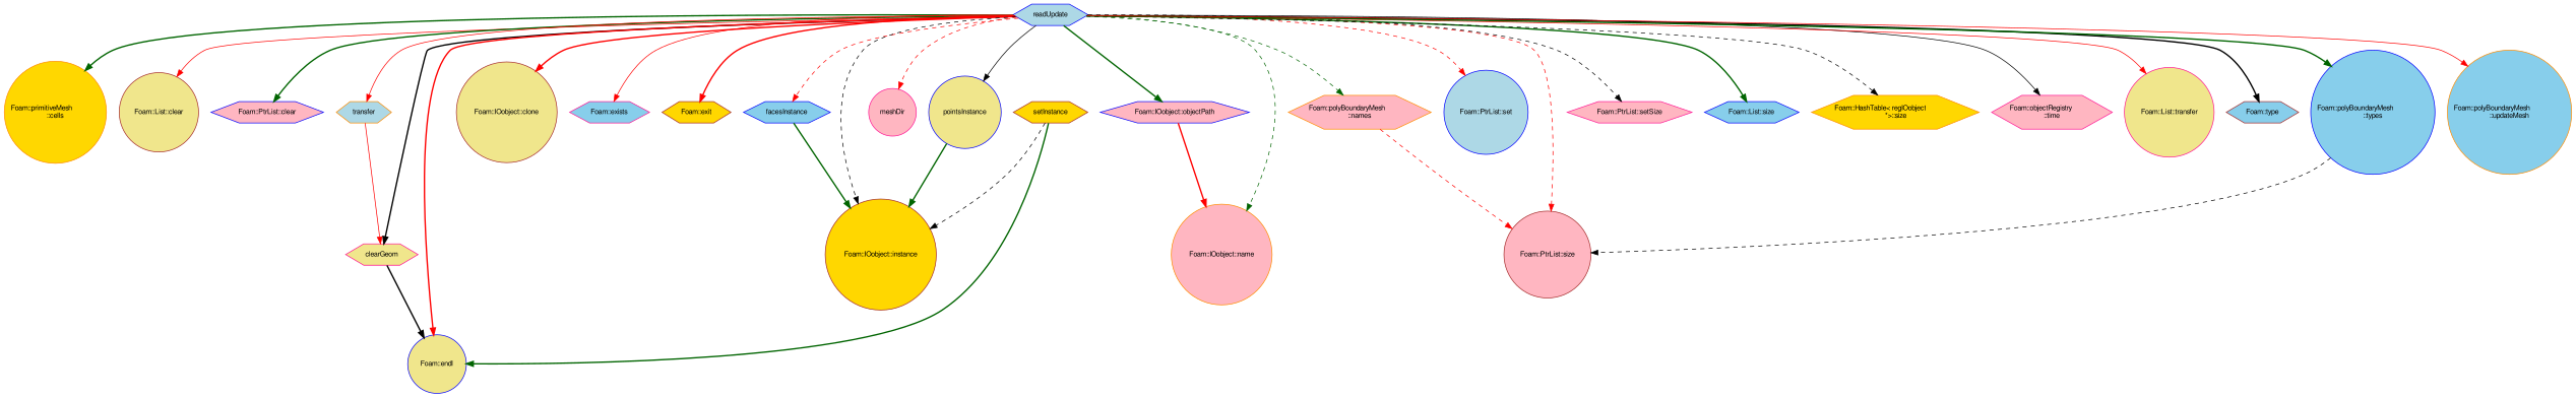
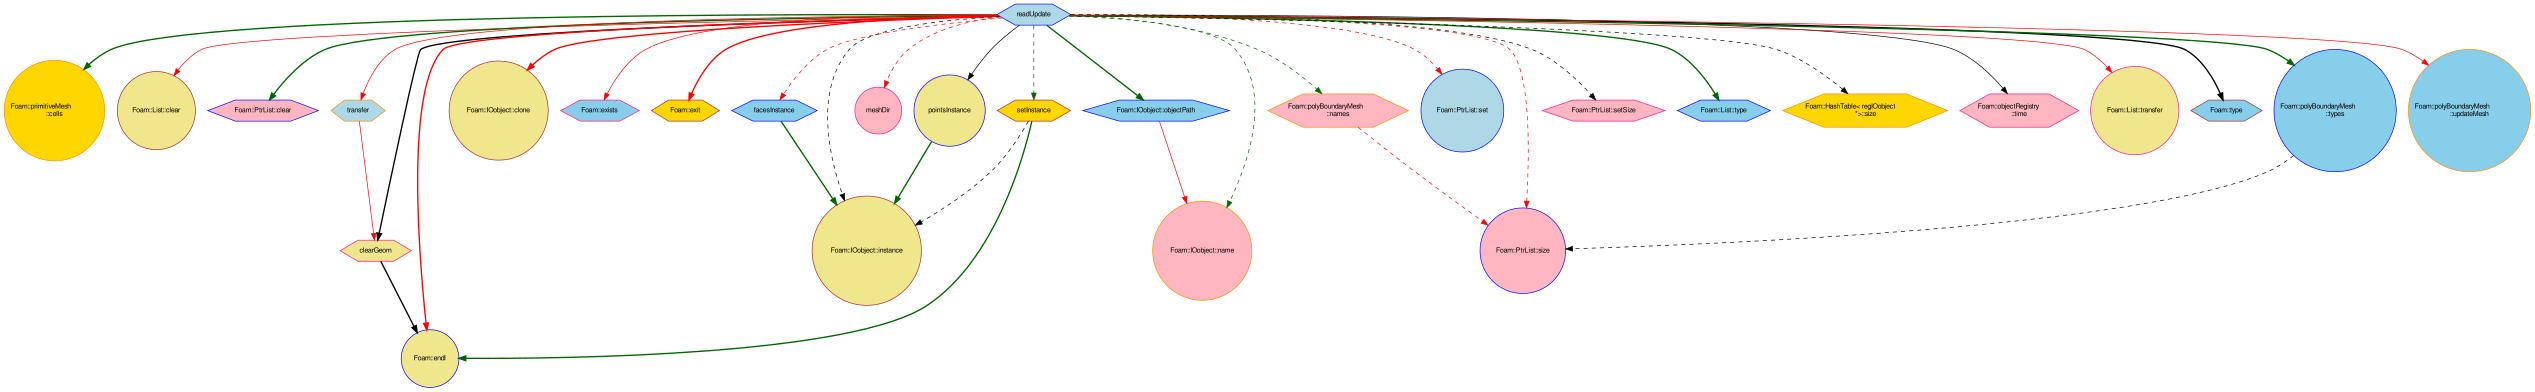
  digraph {
    rankdir=TB
    node [color=blue fillcolor=lightpink fontname=FreeSans fontsize=10 shape=hexagon style=filled]
    edge [color=red fontname=FreeSans fontsize=10 labelfontname=FreeSans labelfontsize=10 style=bold]
    n1 [fillcolor=lightblue fontcolor=black height=0.2 label=readUpdate width=0.4]
    n2 [color=darkorange fillcolor=gold height=0.2 label="Foam::primitiveMesh\l::cells" shape=circle width=0.4]
    n3 [color=brown fillcolor=khaki height=0.2 label="Foam::List::clear" shape=circle width=0.4]
    n4 [height=0.2 label="Foam::PtrList::clear" width=0.4]
    n5 [color=deeppink fillcolor=khaki height=0.2 label=clearGeom width=0.4]
    n6 [fillcolor=khaki height=0.2 label="Foam::endl" shape=circle width=0.4]
    n7 [color=darkorange fillcolor=lightblue height=0.2 label=transfer width=0.4]
    n8 [color=brown fillcolor=khaki height=0.2 label="Foam::IOobject::clone" shape=circle width=0.4]
    n9 [color=deeppink fillcolor=skyblue height=0.2 label="Foam::exists" width=0.4]
    n10 [color=brown fillcolor=gold height=0.2 label="Foam::exit" width=0.4]
    n11 [fillcolor=skyblue height=0.2 label=facesInstance width=0.4]
-   n12 [color=brown fillcolor=gold height=0.2 label="Foam::IOobject::instance" shape=circle width=0.4]
+   n12 [color=brown fillcolor=khaki height=0.2 label="Foam::IOobject::instance" shape=circle width=0.4]
    n13 [color=deeppink height=0.2 label=meshDir shape=circle width=0.4]
    n14 [color=darkorange height=0.2 label="Foam::IOobject::name" shape=circle width=0.4]
    n15 [color=darkorange height=0.2 label="Foam::polyBoundaryMesh\l::names" width=0.4]
-   n16 [color=brown height=0.2 label="Foam::PtrList::size" shape=circle width=0.4]
-   n17 [height=0.2 label="Foam::IOobject::objectPath" width=0.4]
+   n16 [height=0.2 label="Foam::PtrList::size" shape=circle width=0.4]
+   n17 [fillcolor=skyblue height=0.2 label="Foam::IOobject::objectPath" width=0.4]
    n18 [fillcolor=khaki height=0.2 label=pointsInstance shape=circle width=0.4]
    n19 [fillcolor=lightblue height=0.2 label="Foam::PtrList::set" shape=circle width=0.4]
    n20 [color=brown fillcolor=gold height=0.2 label=setInstance width=0.4]
    n21 [color=deeppink height=0.2 label="Foam::PtrList::setSize" width=0.4]
-   n22 [fillcolor=skyblue height=0.2 label="Foam::List::size" width=0.4]
+   n22 [fillcolor=skyblue height=0.2 label="Foam::List::type" width=0.4]
    n23 [color=darkorange fillcolor=gold height=0.2 label="Foam::HashTable\< regIOobject\l *\>::size" width=0.4]
    n24 [color=deeppink height=0.2 label="Foam::objectRegistry\l::time" width=0.4]
    n25 [color=deeppink fillcolor=khaki height=0.2 label="Foam::List::transfer" shape=circle width=0.4]
    n26 [color=brown fillcolor=skyblue height=0.2 label="Foam::type" width=0.4]
    n27 [fillcolor=skyblue height=0.2 label="Foam::polyBoundaryMesh\l::types" shape=circle width=0.4]
    n28 [color=darkorange fillcolor=skyblue height=0.2 label="Foam::polyBoundaryMesh\l::updateMesh" shape=circle width=0.4]
    n1 -> n2 [color=darkgreen]
    n1 -> n3 [style=solid]
    n1 -> n4 [color=darkgreen]
    n1 -> n5 [color=black]
    n1 -> n6
    n1 -> n7 [style=solid]
    n1 -> n8
    n1 -> n9 [style=solid]
    n1 -> n10
    n1 -> n11 [style=dashed]
    n1 -> n12 [color=black style=dashed]
    n1 -> n13 [style=dashed]
    n1 -> n14 [color=darkgreen style=dashed]
    n1 -> n15 [color=darkgreen style=dashed]
    n1 -> n16 [style=dashed]
    n1 -> n17 [color=darkgreen]
    n1 -> n18 [color=black style=solid]
    n1 -> n19 [style=dashed]
+   n1 -> n20 [color=darkgreen style=dashed]
    n1 -> n21 [color=black style=dashed]
    n1 -> n22 [color=darkgreen]
    n1 -> n23 [color=black style=dashed]
    n1 -> n24 [color=black style=solid]
    n1 -> n25 [style=solid]
    n1 -> n26 [color=black]
    n1 -> n27 [color=darkgreen]
    n1 -> n28 [style=solid]
    n5 -> n6 [color=black]
    n7 -> n5 [style=solid]
    n11 -> n12 [color=darkgreen]
    n15 -> n16 [style=dashed]
-   n17 -> n14
+   n17 -> n14 [style=solid]
    n18 -> n12 [color=darkgreen]
    n20 -> n6 [color=darkgreen]
    n20 -> n12 [color=black style=dashed]
    n27 -> n16 [color=black style=dashed]
  }
